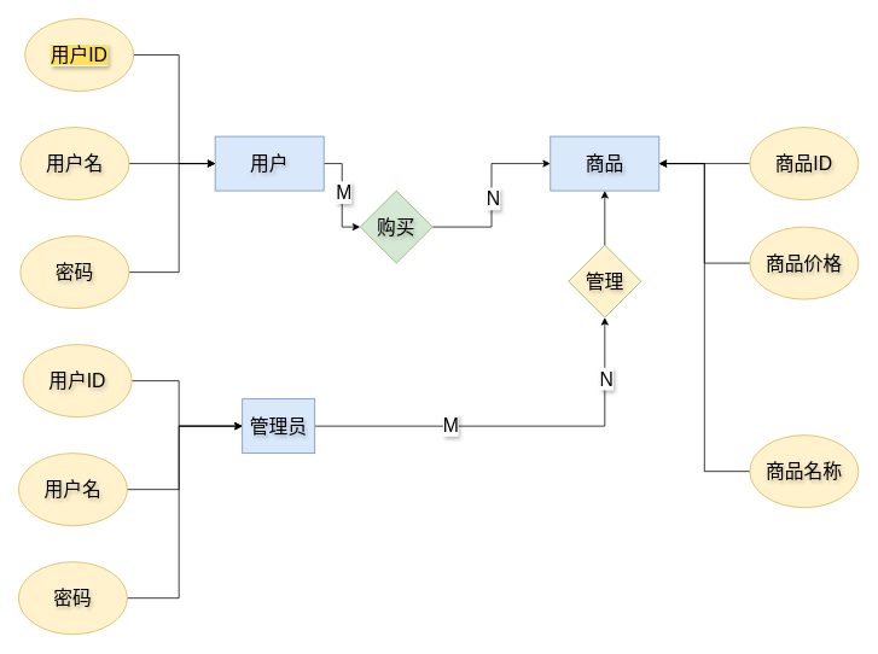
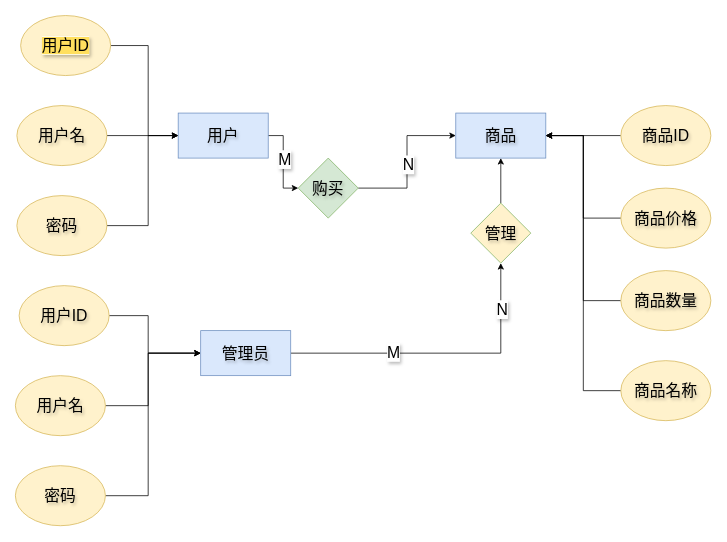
  <mxCell id="0" />
  <mxCell id="1" parent="0" />
  <mxCell id="2" value="" style="edgeStyle=orthogonalEdgeStyle;rounded=0;orthogonalLoop=1;jettySize=auto;html=1;entryX=1;entryY=0.5;entryDx=0;entryDy=0;fontSize=21;textShadow=1;" edge="1" parent="1" source="6" target="4"><mxGeometry relative="1" as="geometry" /></mxCell>
  <mxCell id="3" value="" style="edgeStyle=orthogonalEdgeStyle;rounded=0;orthogonalLoop=1;jettySize=auto;html=1;entryX=1;entryY=0.5;entryDx=0;entryDy=0;fontSize=21;textShadow=1;" edge="1" parent="1" source="5" target="4"><mxGeometry relative="1" as="geometry" /></mxCell>
  <mxCell id="4" value="商品" style="rounded=0;whiteSpace=wrap;html=1;fillColor=#dae8fc;strokeColor=#6c8ebf;fontSize=21;textShadow=1;" vertex="1" parent="1"><mxGeometry x="607" y="150" width="120" height="60" as="geometry" /></mxCell>
  <mxCell id="5" value="商品ID" style="ellipse;whiteSpace=wrap;html=1;fillColor=#fff2cc;strokeColor=#d6b656;fontSize=21;textShadow=1;" vertex="1" parent="1"><mxGeometry x="827" y="140" width="120" height="80" as="geometry" /></mxCell>
  <mxCell id="6" value="商品名称" style="ellipse;whiteSpace=wrap;html=1;fillColor=#fff2cc;strokeColor=#d6b656;fontSize=21;textShadow=1;" vertex="1" parent="1"><mxGeometry x="827" y="480" width="120" height="80" as="geometry" /></mxCell>
  <mxCell id="7" value="" style="edgeStyle=orthogonalEdgeStyle;rounded=0;orthogonalLoop=1;jettySize=auto;html=1;entryX=1;entryY=0.5;entryDx=0;entryDy=0;fontSize=21;textShadow=1;" edge="1" parent="1" source="8" target="4"><mxGeometry relative="1" as="geometry" /></mxCell>
  <mxCell id="8" value="商品价格" style="ellipse;whiteSpace=wrap;html=1;fillColor=#fff2cc;strokeColor=#d6b656;fontSize=21;textShadow=1;" vertex="1" parent="1"><mxGeometry x="827" y="250" width="120" height="80" as="geometry" /></mxCell>
+ <mxCell id="9" value="" style="edgeStyle=orthogonalEdgeStyle;rounded=0;orthogonalLoop=1;jettySize=auto;html=1;entryX=1;entryY=0.5;entryDx=0;entryDy=0;fontSize=21;textShadow=1;" edge="1" parent="1" source="10" target="4"><mxGeometry relative="1" as="geometry" /></mxCell>
+ <mxCell id="10" value="商品数量" style="ellipse;whiteSpace=wrap;html=1;fillColor=#fff2cc;strokeColor=#d6b656;fontSize=21;textShadow=1;" vertex="1" parent="1"><mxGeometry x="827" y="360" width="120" height="80" as="geometry" /></mxCell>
  <mxCell id="11" value="" style="edgeStyle=orthogonalEdgeStyle;rounded=0;orthogonalLoop=1;jettySize=auto;html=1;fontSize=21;textShadow=1;" edge="1" parent="1" source="13" target="16"><mxGeometry relative="1" as="geometry" /></mxCell>
  <mxCell id="12" value="M" style="edgeLabel;html=1;align=center;verticalAlign=middle;resizable=0;points=[];fontSize=21;textShadow=1;" vertex="1" connectable="0" parent="11"><mxGeometry x="-0.075" y="1" relative="1" as="geometry"><mxPoint as="offset" /></mxGeometry></mxCell>
  <mxCell id="13" value="用户" style="rounded=0;whiteSpace=wrap;html=1;fillColor=#dae8fc;strokeColor=#6c8ebf;fontSize=21;textShadow=1;" vertex="1" parent="1"><mxGeometry x="237" y="150" width="120" height="60" as="geometry" /></mxCell>
  <mxCell id="14" value="" style="edgeStyle=orthogonalEdgeStyle;rounded=0;orthogonalLoop=1;jettySize=auto;html=1;fontSize=21;textShadow=1;" edge="1" parent="1" source="16" target="4"><mxGeometry relative="1" as="geometry" /></mxCell>
  <mxCell id="15" value="N" style="edgeLabel;html=1;align=center;verticalAlign=middle;resizable=0;points=[];fontSize=21;textShadow=1;" vertex="1" connectable="0" parent="14"><mxGeometry x="-0.029" y="-1" relative="1" as="geometry"><mxPoint as="offset" /></mxGeometry></mxCell>
  <mxCell id="16" value="购买" style="rhombus;whiteSpace=wrap;html=1;rounded=0;fillColor=#d5e8d4;strokeColor=#82b366;fontSize=21;textShadow=1;" vertex="1" parent="1"><mxGeometry x="397" y="210" width="80" height="80" as="geometry" /></mxCell>
  <mxCell id="17" value="" style="edgeStyle=orthogonalEdgeStyle;rounded=0;orthogonalLoop=1;jettySize=auto;html=1;entryX=0;entryY=0.5;entryDx=0;entryDy=0;fontSize=21;textShadow=1;" edge="1" parent="1" source="18" target="13"><mxGeometry relative="1" as="geometry"><Array as="points"><mxPoint x="197" y="60" /><mxPoint x="197" y="180" /></Array></mxGeometry></mxCell>
  <mxCell id="18" value="&lt;span style=&quot;background-color: rgb(255, 223, 94);&quot;&gt;用户ID&lt;/span&gt;" style="ellipse;whiteSpace=wrap;html=1;labelBackgroundColor=default;fillColor=#fff2cc;strokeColor=#d6b656;fontSize=21;textShadow=1;" vertex="1" parent="1"><mxGeometry x="27" y="20" width="120" height="80" as="geometry" /></mxCell>
  <mxCell id="19" value="" style="edgeStyle=orthogonalEdgeStyle;rounded=0;orthogonalLoop=1;jettySize=auto;html=1;fontSize=21;textShadow=1;" edge="1" parent="1" source="20" target="13"><mxGeometry relative="1" as="geometry" /></mxCell>
  <mxCell id="20" value="用户名" style="ellipse;whiteSpace=wrap;html=1;fillColor=#fff2cc;strokeColor=#d6b656;fontSize=21;textShadow=1;" vertex="1" parent="1"><mxGeometry x="22" y="140" width="120" height="80" as="geometry" /></mxCell>
  <mxCell id="21" value="" style="edgeStyle=orthogonalEdgeStyle;rounded=0;orthogonalLoop=1;jettySize=auto;html=1;entryX=0;entryY=0.5;entryDx=0;entryDy=0;fontSize=21;textShadow=1;" edge="1" parent="1" source="22" target="13"><mxGeometry relative="1" as="geometry"><Array as="points"><mxPoint x="197" y="300" /><mxPoint x="197" y="180" /></Array></mxGeometry></mxCell>
  <mxCell id="22" value="密码" style="ellipse;whiteSpace=wrap;html=1;fillColor=#fff2cc;strokeColor=#d6b656;fontSize=21;textShadow=1;" vertex="1" parent="1"><mxGeometry x="22" y="260" width="120" height="80" as="geometry" /></mxCell>
  <mxCell id="23" value="" style="edgeStyle=orthogonalEdgeStyle;rounded=0;orthogonalLoop=1;jettySize=auto;html=1;fontSize=21;textShadow=1;" edge="1" parent="1" source="26" target="34"><mxGeometry relative="1" as="geometry" /></mxCell>
  <mxCell id="24" value="M" style="edgeLabel;html=1;align=center;verticalAlign=middle;resizable=0;points=[];fontSize=21;textShadow=1;" vertex="1" connectable="0" parent="23"><mxGeometry x="-0.321" y="2" relative="1" as="geometry"><mxPoint as="offset" /></mxGeometry></mxCell>
  <mxCell id="25" value="N" style="edgeLabel;html=1;align=center;verticalAlign=middle;resizable=0;points=[];fontSize=21;textShadow=1;" vertex="1" connectable="0" parent="23"><mxGeometry x="0.689" y="-1" relative="1" as="geometry"><mxPoint y="-1" as="offset" /></mxGeometry></mxCell>
- <mxCell id="26" value="管理员" style="rounded=0;whiteSpace=wrap;html=1;fillColor=#dae8fc;strokeColor=#6c8ebf;fontSize=21;textShadow=1;" vertex="1" parent="1"><mxGeometry x="267" y="440" width="80" height="60" as="geometry" /></mxCell>
+ <mxCell id="26" value="管理员" style="rounded=0;whiteSpace=wrap;html=1;fillColor=#dae8fc;strokeColor=#6c8ebf;fontSize=21;textShadow=1;" vertex="1" parent="1"><mxGeometry x="267" y="440" width="120" height="60" as="geometry" /></mxCell>
  <mxCell id="27" style="edgeStyle=orthogonalEdgeStyle;rounded=0;orthogonalLoop=1;jettySize=auto;html=1;exitX=1;exitY=0.5;exitDx=0;exitDy=0;entryX=0;entryY=0.5;entryDx=0;entryDy=0;fontSize=21;textShadow=1;" edge="1" parent="1" source="28" target="26"><mxGeometry relative="1" as="geometry"><Array as="points"><mxPoint x="197" y="420" /><mxPoint x="197" y="470" /></Array></mxGeometry></mxCell>
  <mxCell id="28" value="用户ID" style="ellipse;whiteSpace=wrap;html=1;fillColor=#fff2cc;strokeColor=#d6b656;fontSize=21;textShadow=1;" vertex="1" parent="1"><mxGeometry x="25" y="380" width="120" height="80" as="geometry" /></mxCell>
  <mxCell id="29" style="edgeStyle=orthogonalEdgeStyle;rounded=0;orthogonalLoop=1;jettySize=auto;html=1;exitX=1;exitY=0.5;exitDx=0;exitDy=0;entryX=0;entryY=0.5;entryDx=0;entryDy=0;fontSize=21;textShadow=1;" edge="1" parent="1" source="30" target="26"><mxGeometry relative="1" as="geometry"><Array as="points"><mxPoint x="197" y="540" /><mxPoint x="197" y="470" /></Array></mxGeometry></mxCell>
  <mxCell id="30" value="用户名" style="ellipse;whiteSpace=wrap;html=1;fillColor=#fff2cc;strokeColor=#d6b656;fontSize=21;textShadow=1;" vertex="1" parent="1"><mxGeometry x="20" y="500" width="120" height="80" as="geometry" /></mxCell>
  <mxCell id="31" style="edgeStyle=orthogonalEdgeStyle;rounded=0;orthogonalLoop=1;jettySize=auto;html=1;exitX=1;exitY=0.5;exitDx=0;exitDy=0;entryX=0;entryY=0.5;entryDx=0;entryDy=0;fontSize=21;textShadow=1;" edge="1" parent="1" source="32" target="26"><mxGeometry relative="1" as="geometry"><Array as="points"><mxPoint x="197" y="660" /><mxPoint x="197" y="470" /></Array></mxGeometry></mxCell>
  <mxCell id="32" value="密码" style="ellipse;whiteSpace=wrap;html=1;fillColor=#fff2cc;strokeColor=#d6b656;fontSize=21;textShadow=1;" vertex="1" parent="1"><mxGeometry x="20" y="620" width="120" height="80" as="geometry" /></mxCell>
  <mxCell id="33" value="" style="edgeStyle=orthogonalEdgeStyle;rounded=0;orthogonalLoop=1;jettySize=auto;html=1;fontSize=21;textShadow=1;" edge="1" parent="1" source="34" target="4"><mxGeometry relative="1" as="geometry" /></mxCell>
  <mxCell id="34" value="管理" style="rhombus;whiteSpace=wrap;html=1;rounded=0;fillColor=#fff2cc;strokeColor=#82b366;fontSize=21;textShadow=1;" vertex="1" parent="1"><mxGeometry x="627" y="270" width="80" height="80" as="geometry" /></mxCell>
